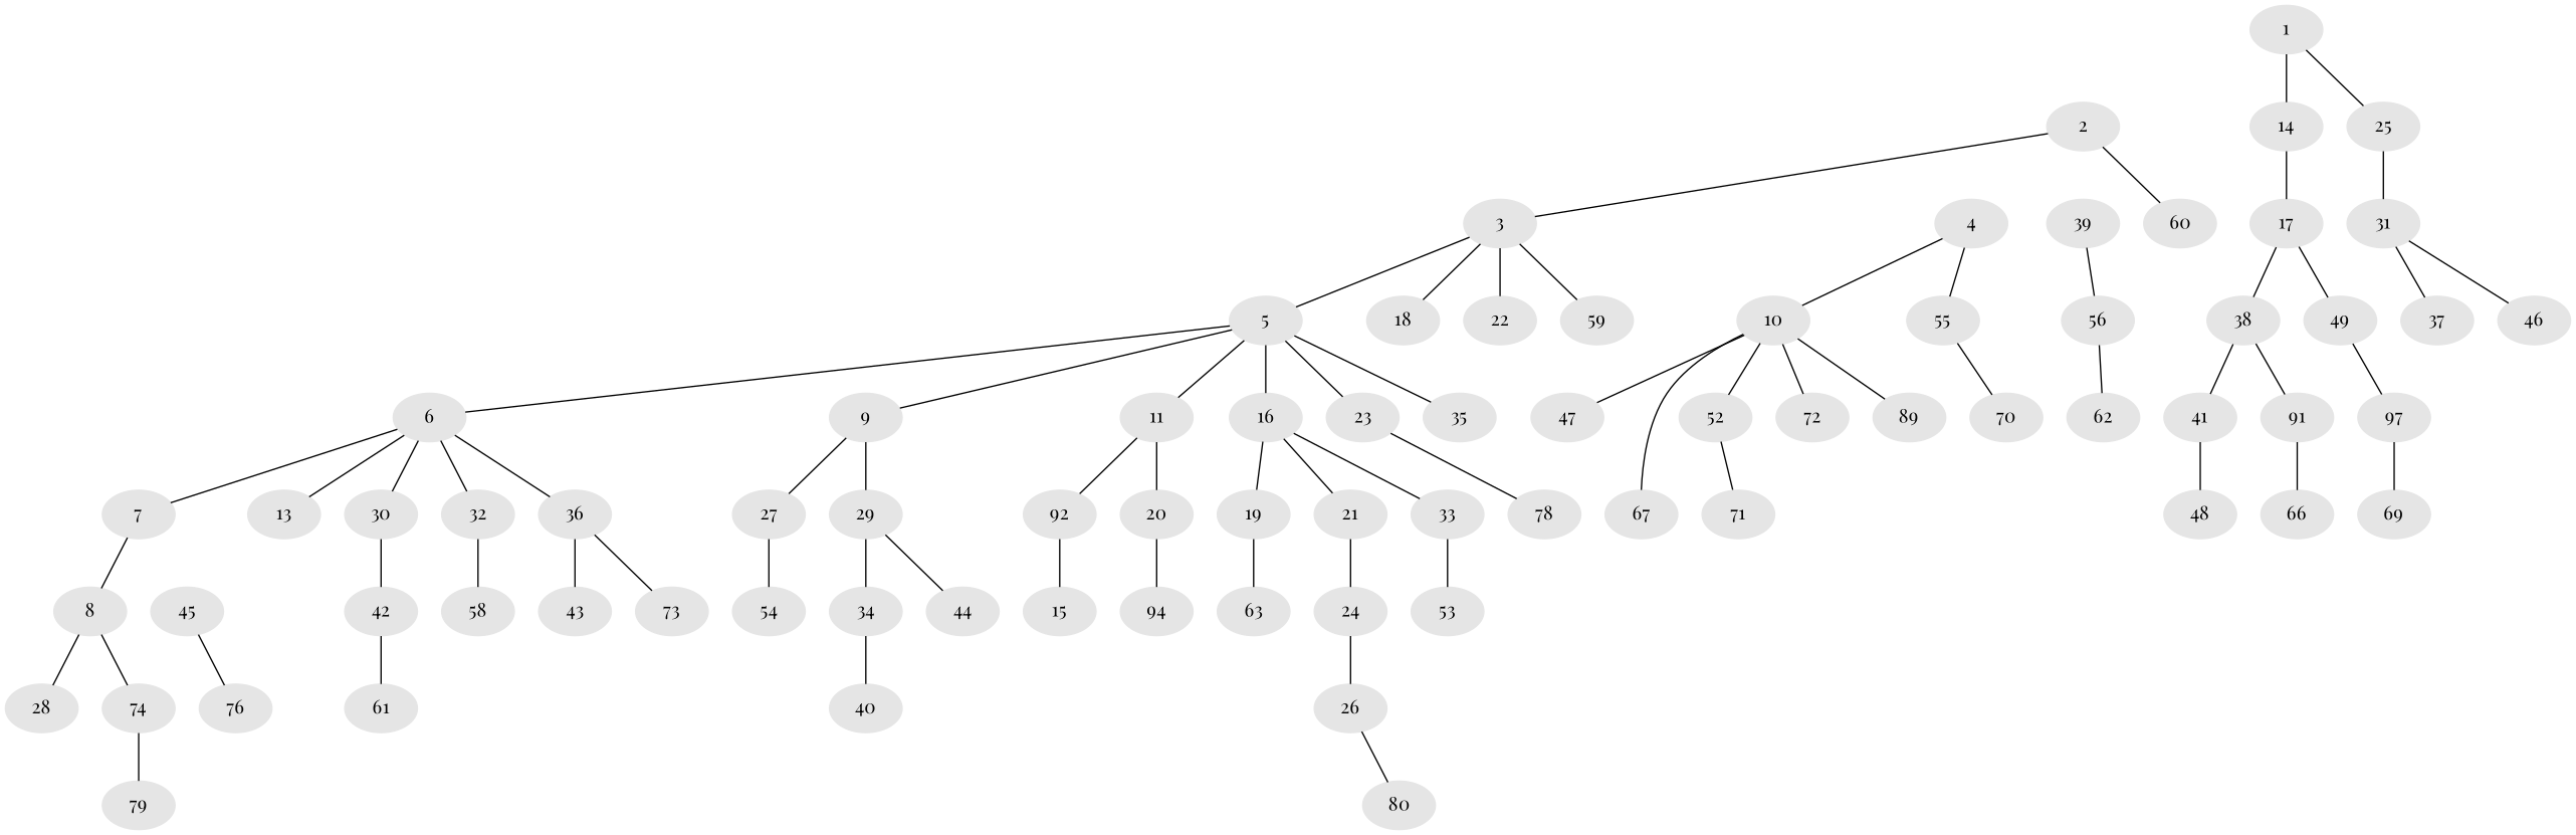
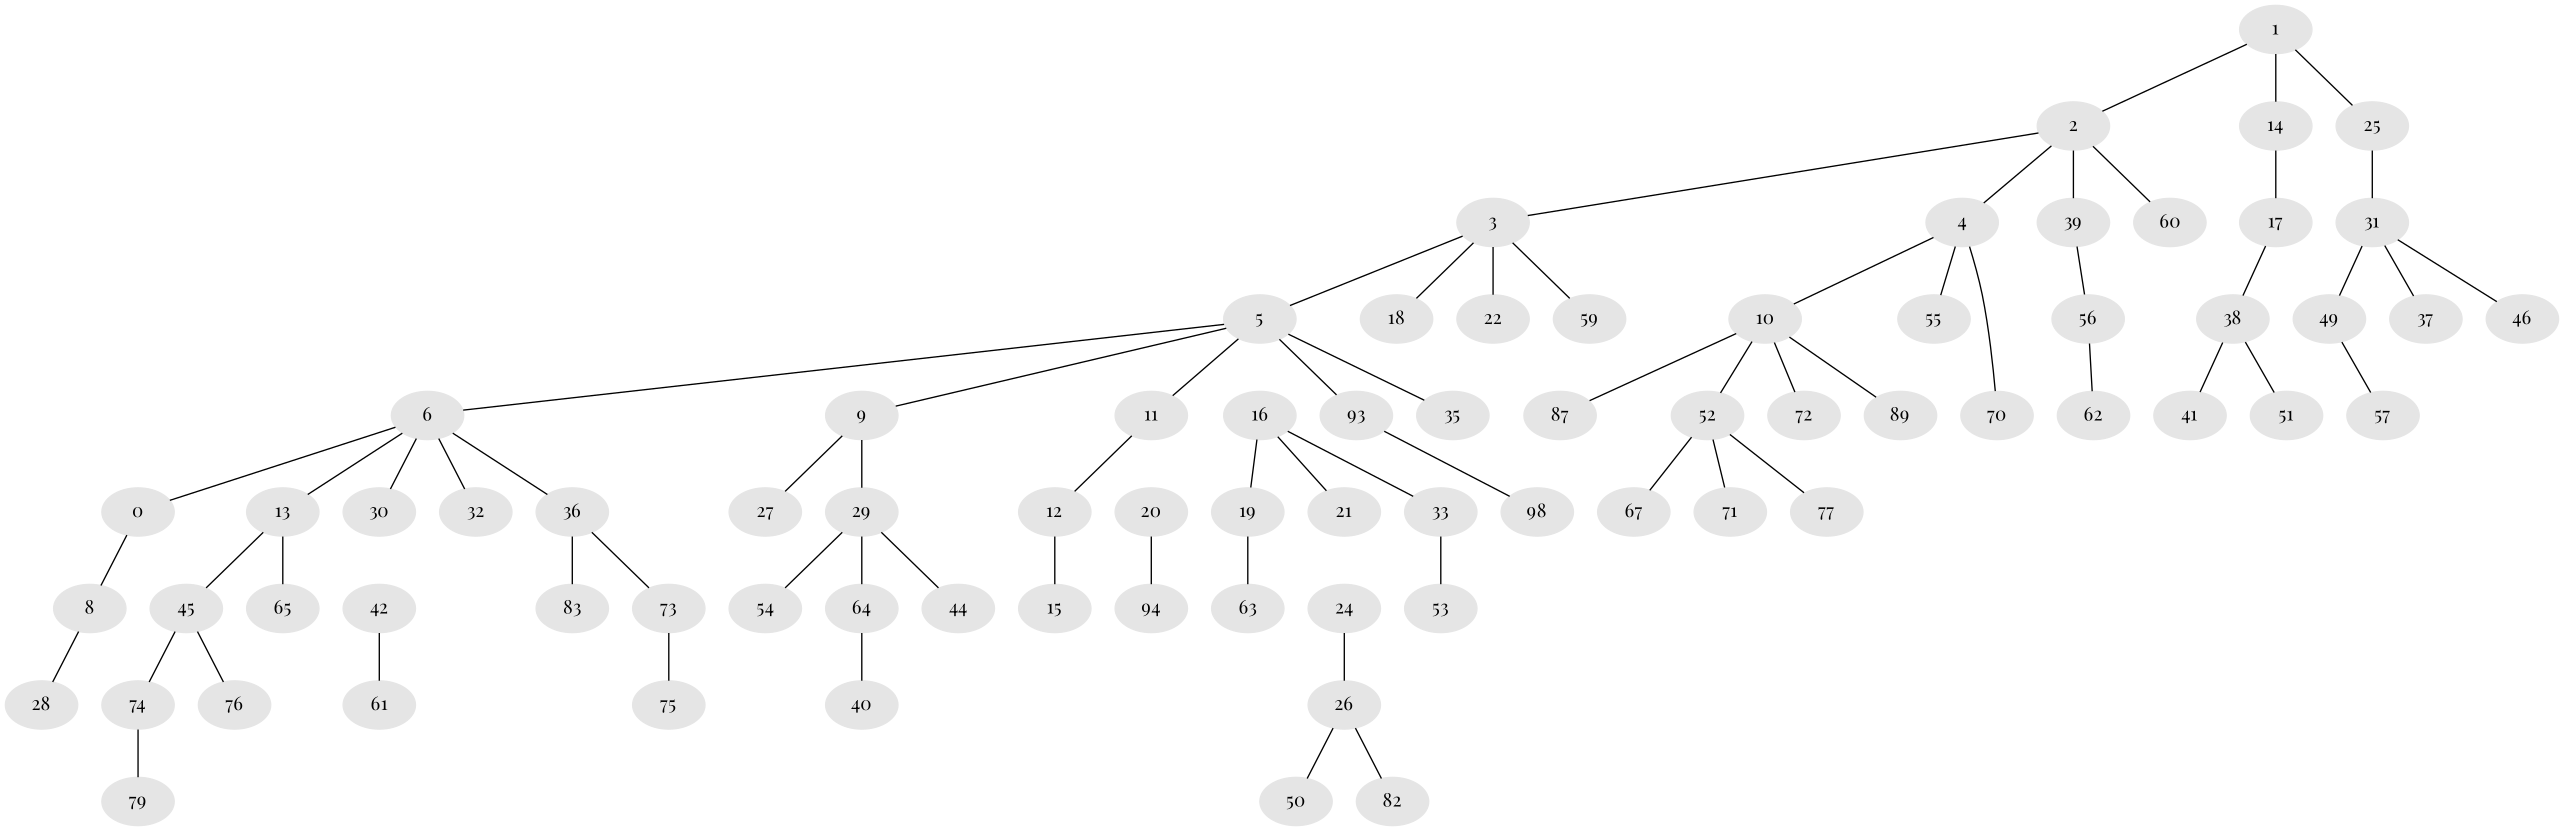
  graph {
    fontname="Playfair Display"
    node [color=gray90 fontname="Playfair Display" style=filled]
    edge [fontname="Playfair Display"]
    1
    2
    14
    25
    3
    4
    39
    60
    17
    31
    5
    18
    22
    59
    10
    55
    70
    56
    6
    9
    11
    16
-   23
+   23 [label=93]
    35
-   47
+   47 [label=87]
    52
    67
    72
    n29 [label=89]
-   7
+   7 [label=0]
    13
    30
    32
    36
    27
    29
-   12 [label=92]
+   12
    20
    19
    21
    33
-   78
+   78 [label=98]
    8
    45
+   65
    42
-   58
-   43
+   43 [label=83]
    73
    28
-   34
+   34 [label=64]
    44
    54
    71
+   77
    15
    n57 [label=94]
    74
    76
    38
    49
    63
    24
    53
    41
-   51 [label=91]
-   57 [label=97]
+   51
+   57
    26
-   80
+   50
+   80 [label=82]
    37
    46
    40
    61
-   48
-   66
+   75
    62
    79
-   69
+   1 -- 2
    1 -- 14
    1 -- 25
    2 -- 3
+   2 -- 4
+   2 -- 39
    2 -- 60
    14 -- 17
    25 -- 31
    3 -- 5
    3 -- 18
    3 -- 22
    3 -- 59
    4 -- 10
    4 -- 55
-   55 -- 70
+   4 -- 70
    39 -- 56
    17 -- 38
-   17 -- 49
+   31 -- 49
    31 -- 37
    31 -- 46
    5 -- 6
    5 -- 9
    5 -- 11
-   5 -- 16
    5 -- 23
    5 -- 35
    10 -- 47
    10 -- 52
-   10 -- 67
+   52 -- 67
    10 -- 72
    10 -- n29
    56 -- 62
    6 -- 7
    6 -- 13
    6 -- 30
    6 -- 32
    6 -- 36
    9 -- 27
    9 -- 29
    11 -- 12
-   11 -- 20
    16 -- 19
    16 -- 21
    16 -- 33
    23 -- 78
    52 -- 71
+   52 -- 77
    7 -- 8
-   30 -- 42
-   32 -- 58
+   13 -- 45
+   13 -- 65
    36 -- 43
    36 -- 73
    29 -- 34
    29 -- 44
-   27 -- 54
+   29 -- 54
    12 -- 15
    20 -- n57
    19 -- 63
-   21 -- 24
    33 -- 53
    8 -- 28
-   8 -- 74
+   45 -- 74
    45 -- 76
    42 -- 61
+   73 -- 75
    34 -- 40
    74 -- 79
    38 -- 41
    38 -- 51
    49 -- 57
    24 -- 26
-   41 -- 48
-   51 -- 66
-   57 -- 69
+   26 -- 50
    26 -- 80
  }
